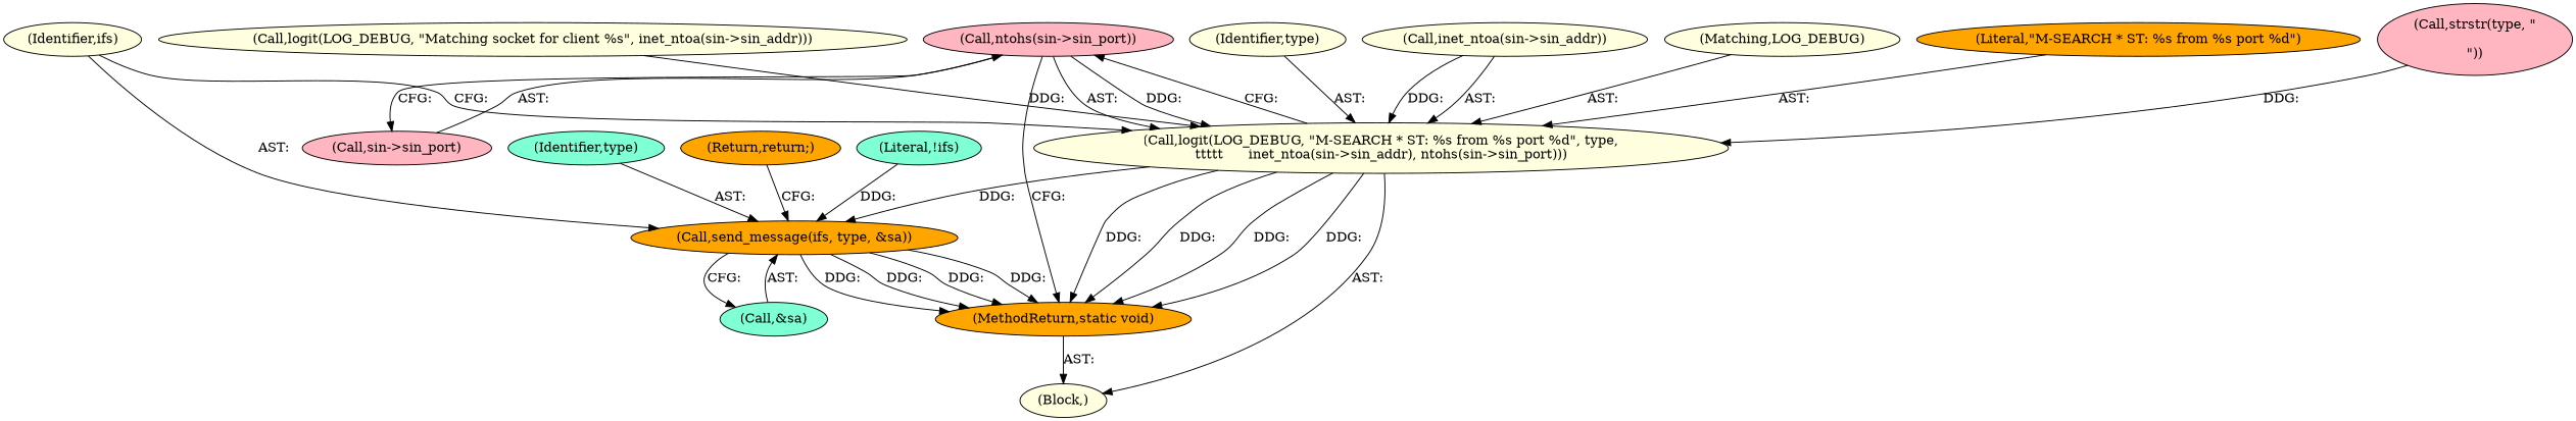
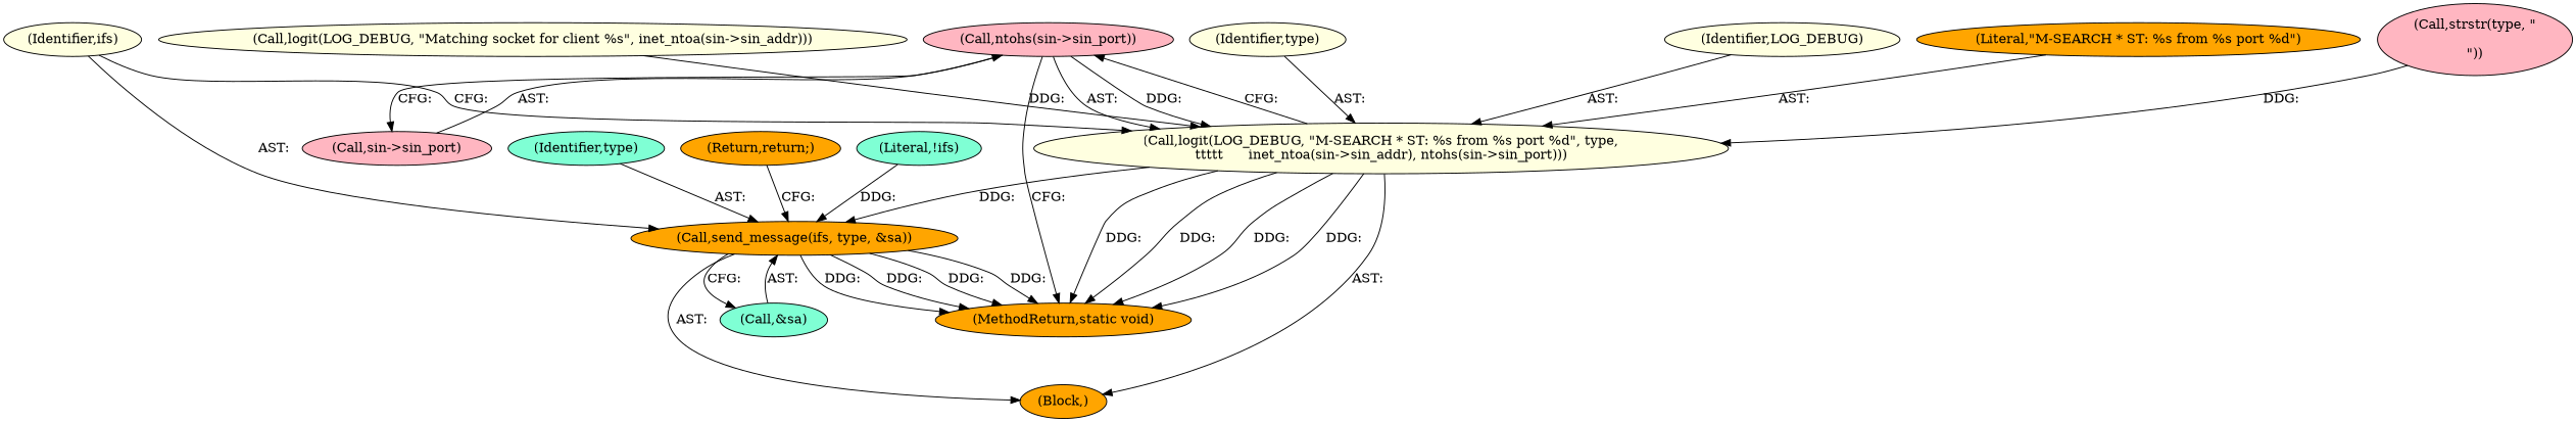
  digraph {
    node [fillcolor=lightyellow style=filled]
    n1 [fillcolor=lightpink label="(Call,ntohs(sin->sin_port))"]
    n2 [label="(Call,logit(LOG_DEBUG, \"M-SEARCH * ST: %s from %s port %d\", type,\n\t\t\t\t\t      inet_ntoa(sin->sin_addr), ntohs(sin->sin_port)))"]
    n3 [fillcolor=orange label="(MethodReturn,static void)"]
    n4 [fillcolor=lightpink label="(Call,sin->sin_port)"]
    n5 [fillcolor=orange label="(Call,send_message(ifs, type, &sa))"]
-   n6 [label="(Block,)"]
+   n6 [fillcolor=orange label="(Block,)"]
    n7 [fillcolor=aquamarine label="(Call,&sa)"]
    n8 [fillcolor=lightpink label="(Call,strstr(type, \"\r\n\"))"]
    n9 [label="(Identifier,ifs)"]
    n10 [label="(Call,logit(LOG_DEBUG, \"Matching socket for client %s\", inet_ntoa(sin->sin_addr)))"]
    n11 [fillcolor=aquamarine label="(Identifier,type)"]
    n12 [fillcolor=orange label="(Return,return;)"]
    n13 [label="(Identifier,type)"]
-   n14 [label="(Call,inet_ntoa(sin->sin_addr))"]
-   n15 [label="(Matching,LOG_DEBUG)"]
+   n15 [label="(Identifier,LOG_DEBUG)"]
    n16 [fillcolor=aquamarine label="(Literal,!ifs)"]
    n17 [fillcolor=orange label="(Literal,\"M-SEARCH * ST: %s from %s port %d\")"]
    n1 -> n2 [label="AST: "]
    n1 -> n2 [label="DDG: "]
    n1 -> n3 [label="CFG: "]
    n1 -> n4 [label="CFG: "]
    n2 -> n1 [label="CFG: "]
    n2 -> n3 [label="DDG: "]
    n2 -> n3 [label="DDG: "]
    n2 -> n3 [label="DDG: "]
    n2 -> n3 [label="DDG: "]
    n2 -> n5 [label="DDG: "]
    n2 -> n6 [label="AST: "]
    n4 -> n1 [label="AST: "]
    n5 -> n3 [label="DDG: "]
    n5 -> n3 [label="DDG: "]
    n5 -> n3 [label="DDG: "]
    n5 -> n3 [label="DDG: "]
-   n3 -> n6 [label="AST: "]
+   n5 -> n6 [label="AST: "]
    n5 -> n7 [label="CFG: "]
    n7 -> n5 [label="AST: "]
    n8 -> n2 [label="DDG: "]
    n9 -> n2 [label="CFG: "]
    n9 -> n5 [label="AST: "]
    n10 -> n2 [label="DDG: "]
    n11 -> n5 [label="AST: "]
    n12 -> n5 [label="CFG: "]
    n13 -> n2 [label="AST: "]
-   n14 -> n2 [label="AST: "]
-   n14 -> n2 [label="DDG: "]
    n15 -> n2 [label="AST: "]
    n16 -> n5 [label="DDG: "]
    n17 -> n2 [label="AST: "]
  }
